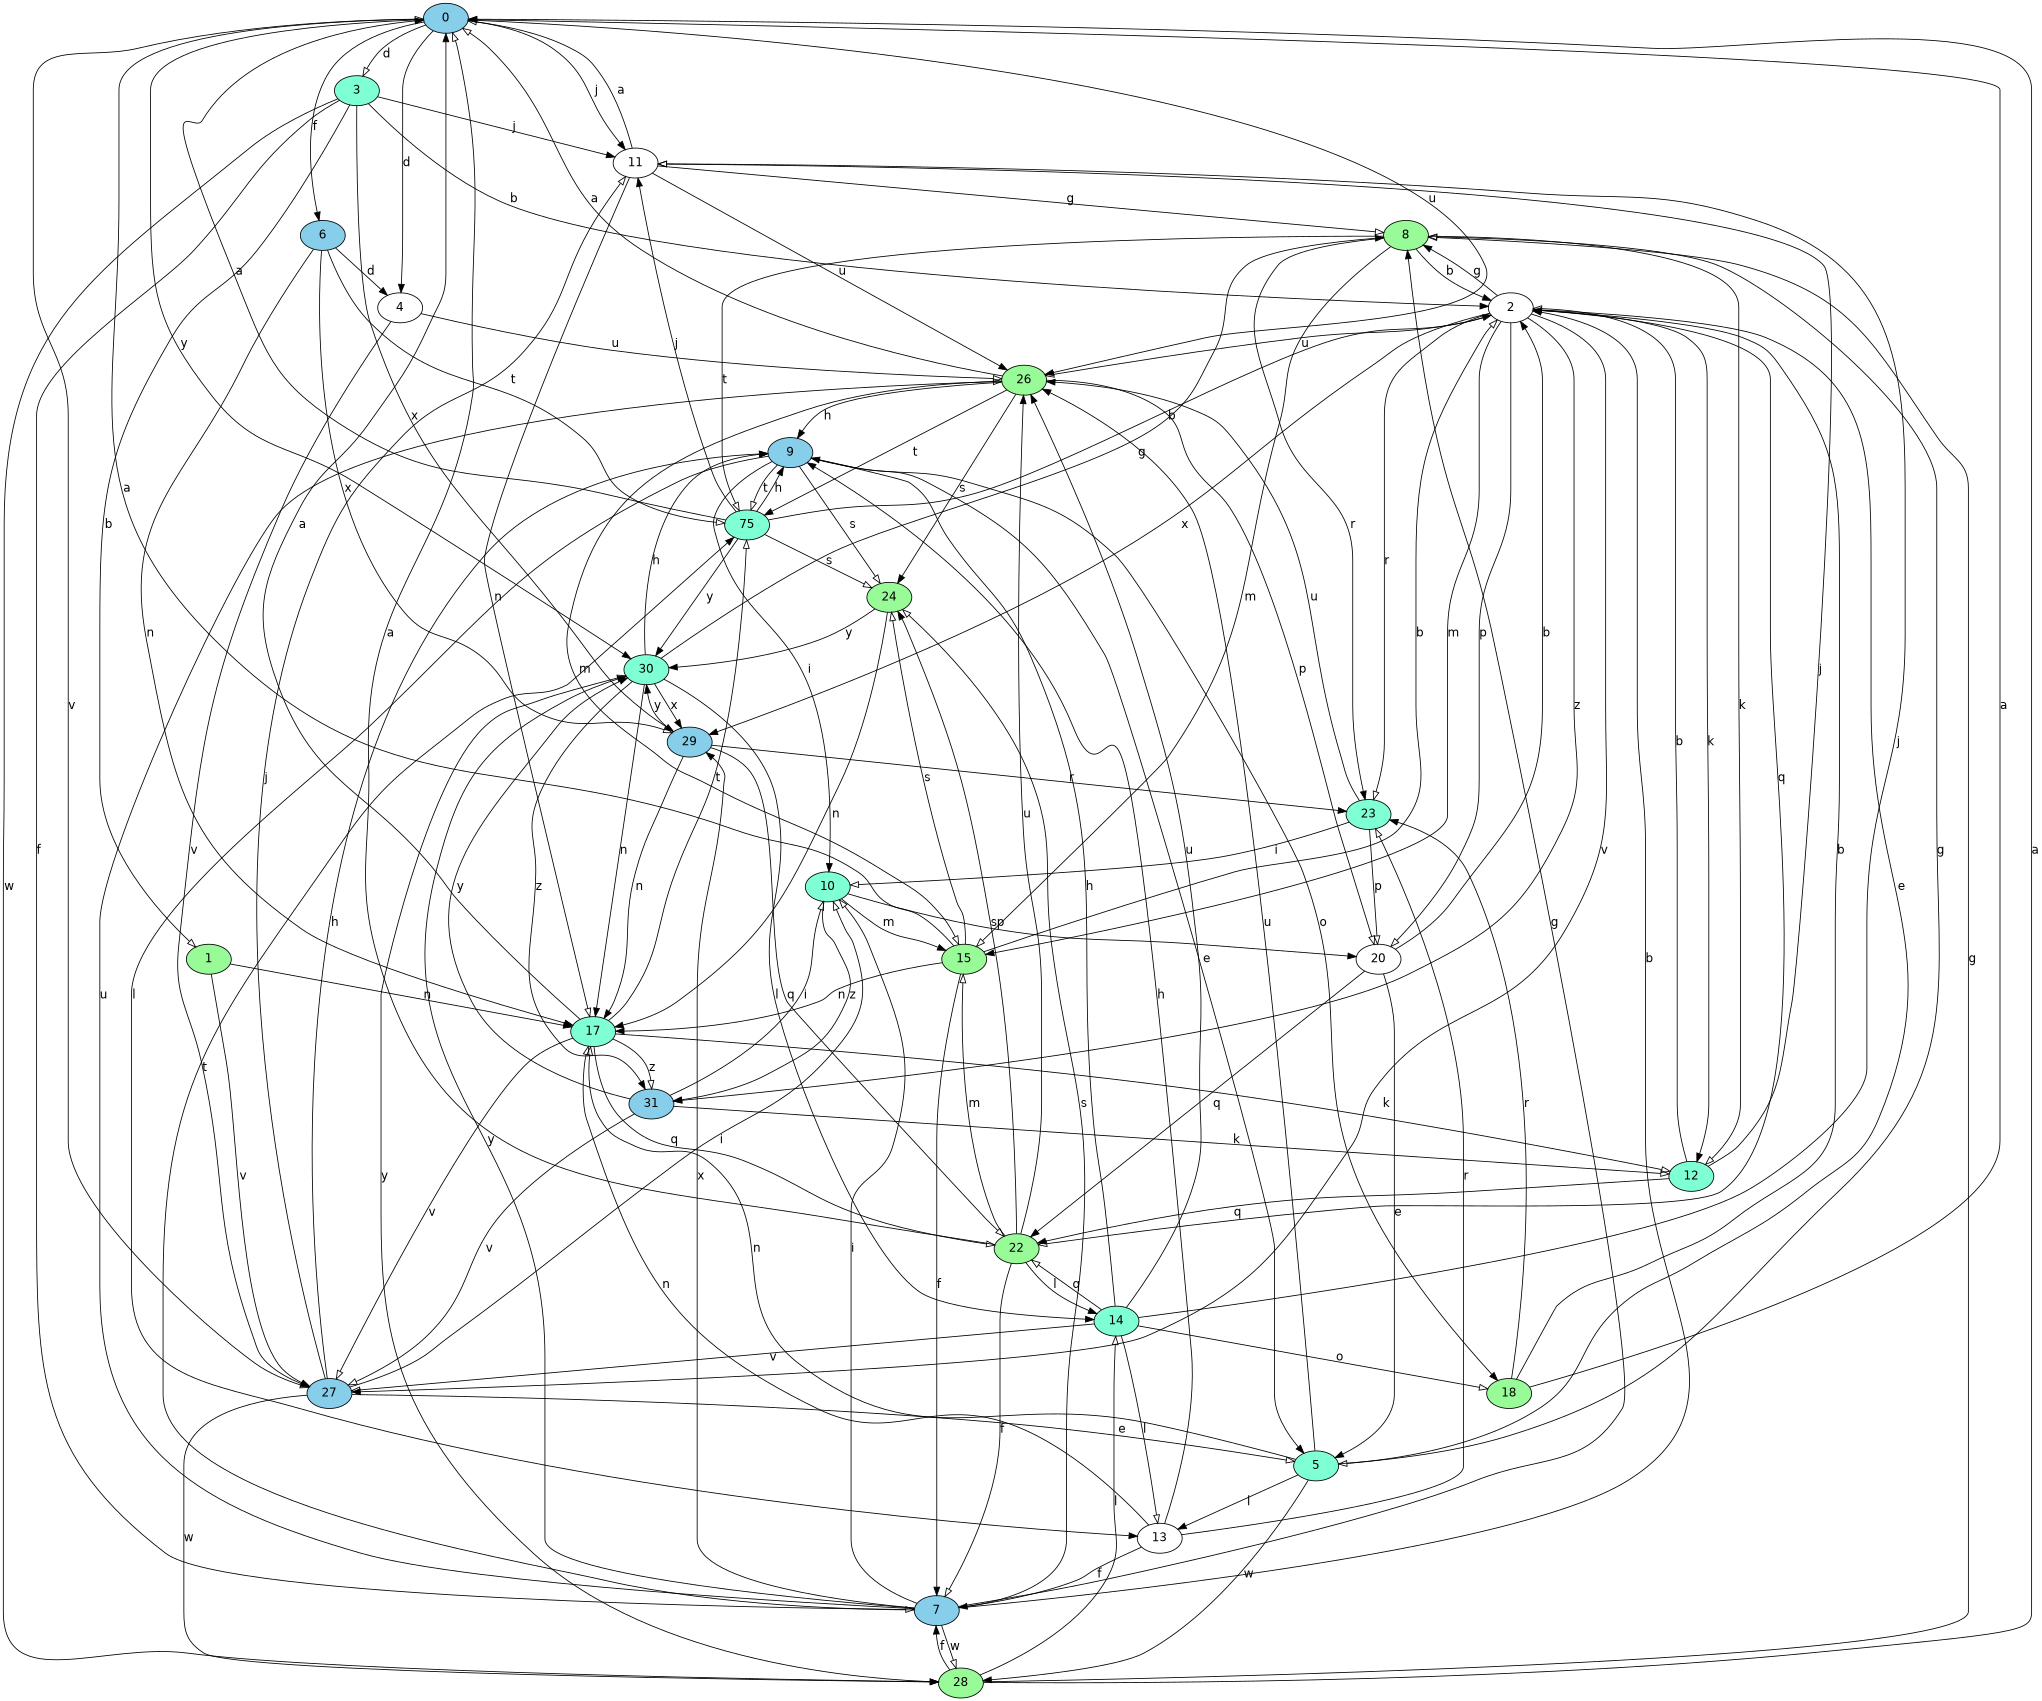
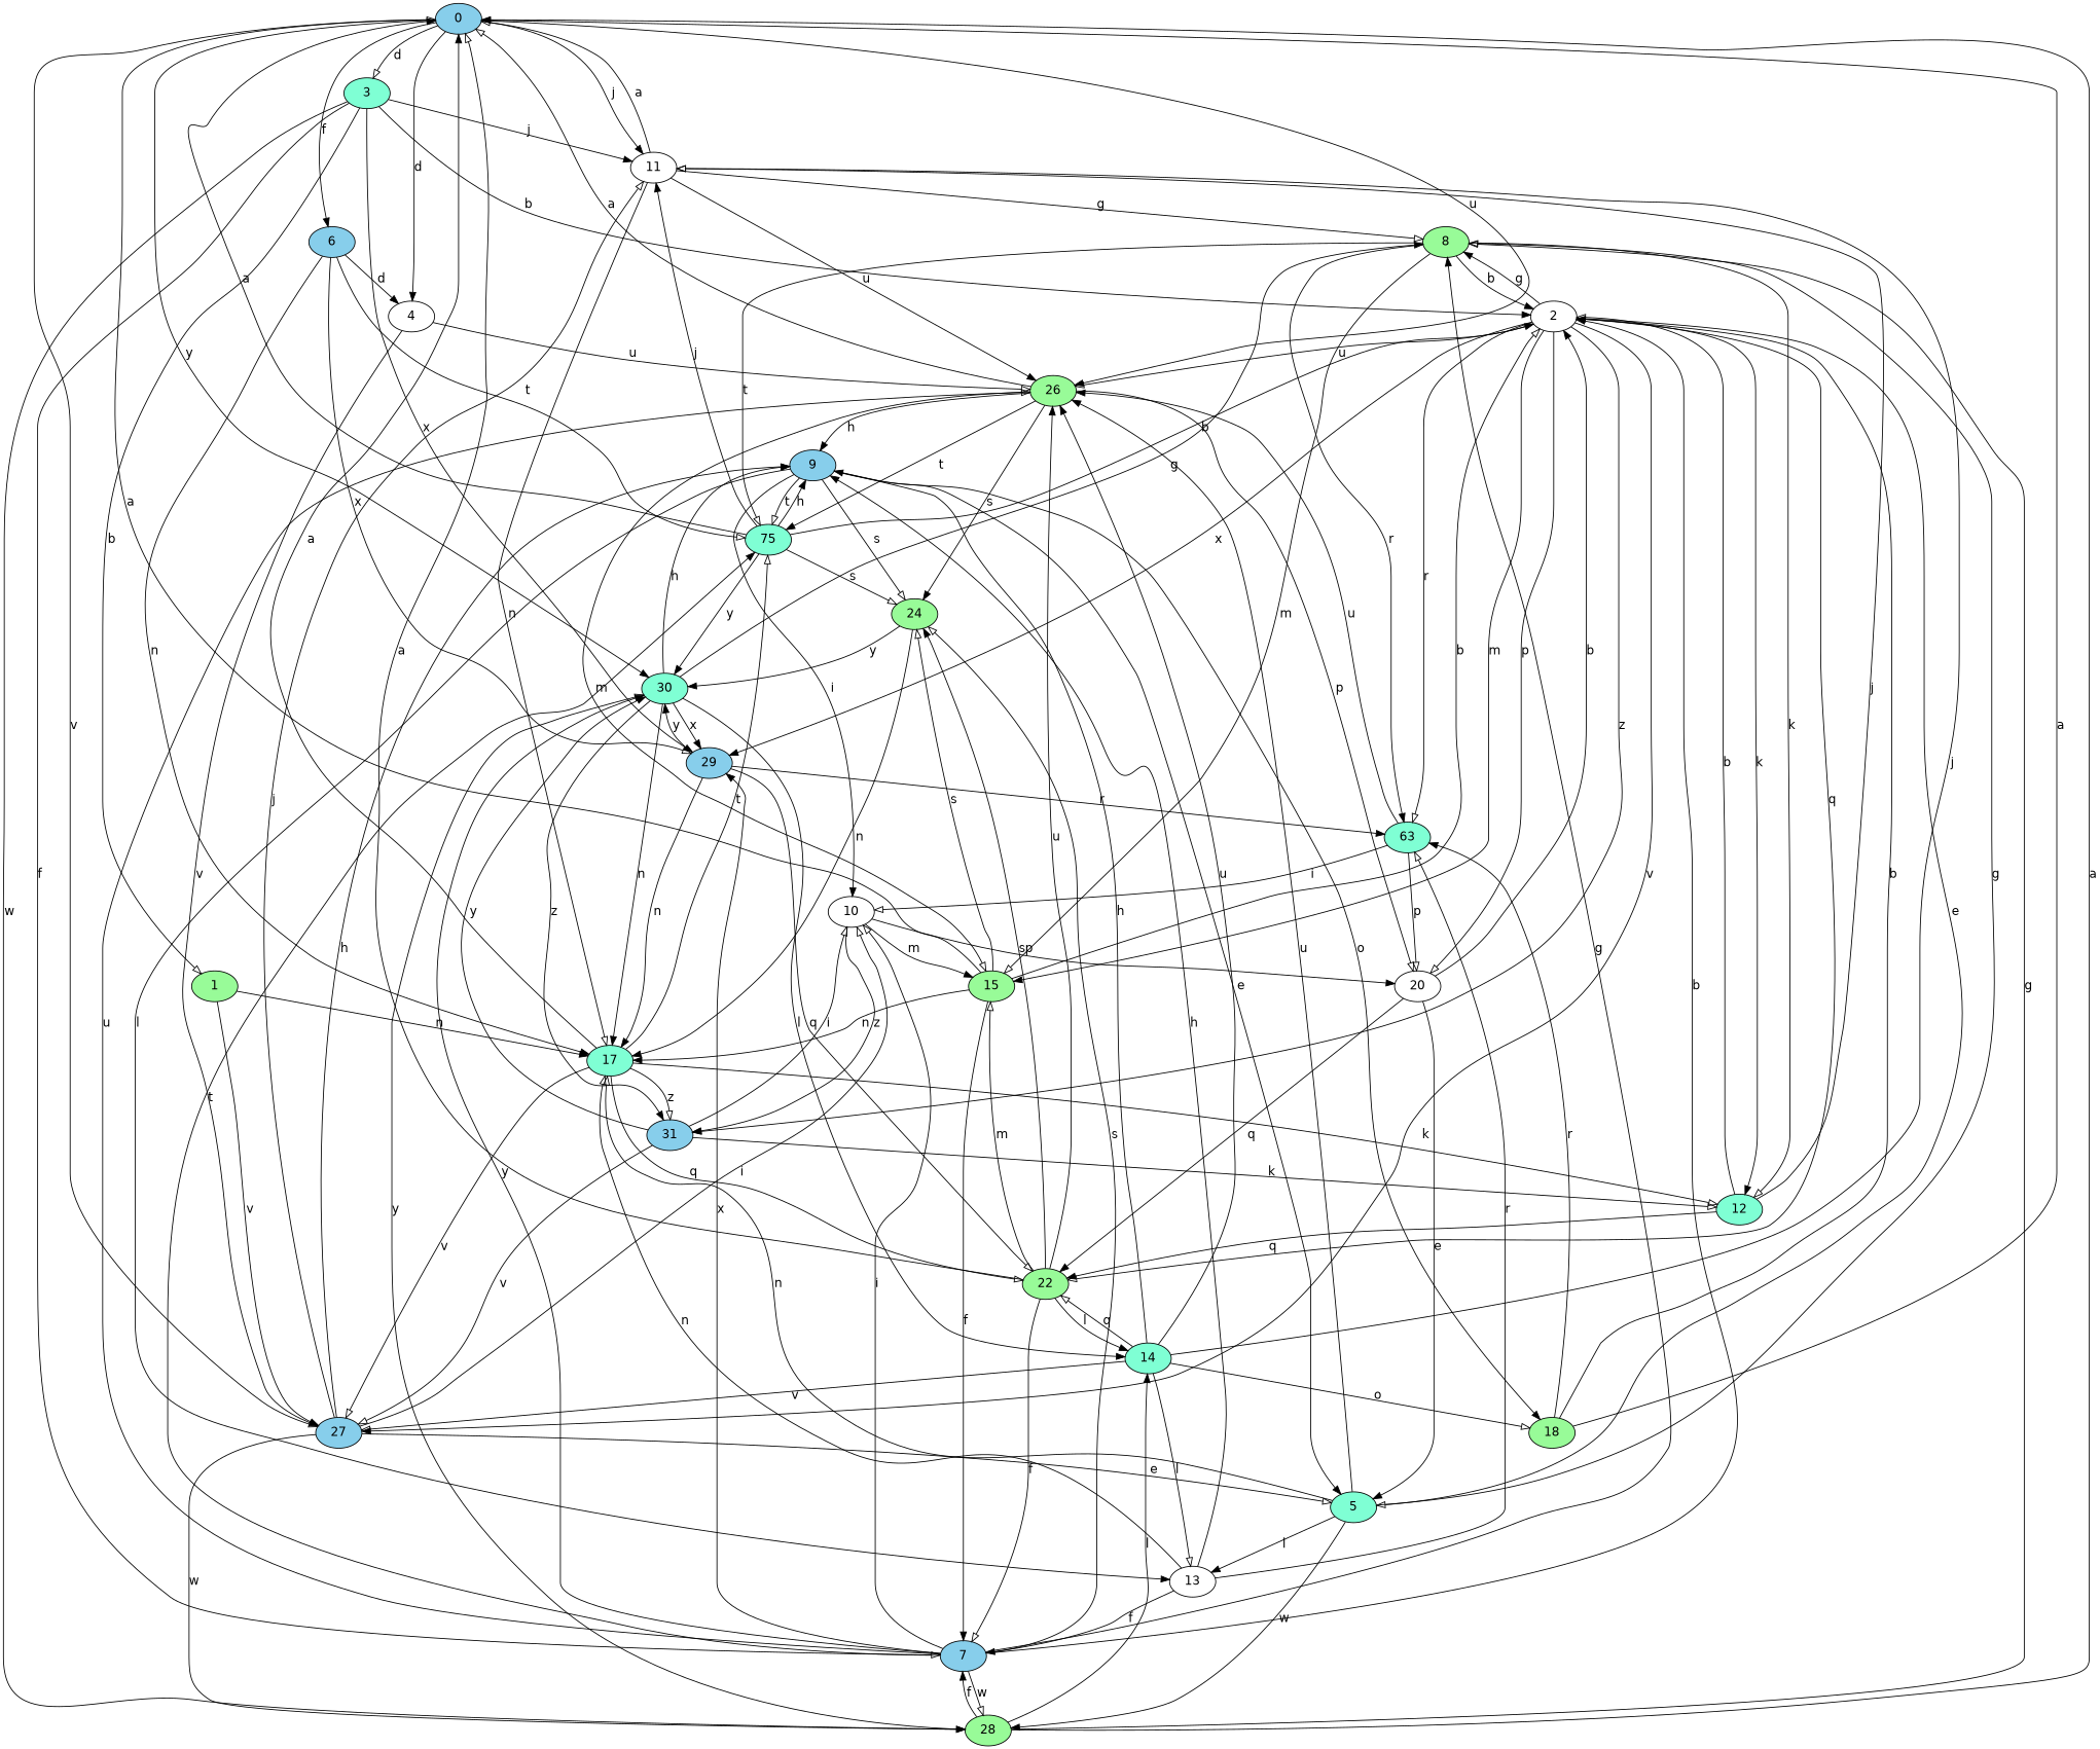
  strict digraph {
    fontname="DejaVu Sans"
    node [fillcolor=aquamarine fontname="DejaVu Sans" style=filled]
    edge [arrowhead=normal fontname="DejaVu Sans"]
    0 [fillcolor=skyblue]
    3
    4 [fillcolor=white]
    6 [fillcolor=skyblue]
    11 [fillcolor=white]
    26 [fillcolor=palegreen]
    27 [fillcolor=skyblue]
    30
    1 [fillcolor=palegreen]
    2 [fillcolor=white]
    29 [fillcolor=skyblue]
    7 [fillcolor=skyblue]
    28 [fillcolor=palegreen]
    17
    n15 [label=75]
    8 [fillcolor=palegreen]
    15 [fillcolor=palegreen]
    20 [fillcolor=white]
    24 [fillcolor=palegreen]
    9 [fillcolor=skyblue]
    5
-   10
+   10 [fillcolor=white]
    31 [fillcolor=skyblue]
    14
    12
    22 [fillcolor=palegreen]
-   23
+   23 [label=63]
    13 [fillcolor=white]
    18 [fillcolor=palegreen]
    0 -> 3 [arrowhead=onormal label=d]
    0 -> 4 [label=d]
    0 -> 6 [label=f]
    0 -> 11 [label=j]
    0 -> 26 [label=u]
    0 -> 27 [arrowhead=onormal label=v]
    0 -> 30 [label=y]
    3 -> 11 [label=j]
    3 -> 1 [arrowhead=onormal label=b]
    3 -> 2 [label=b]
    3 -> 29 [label=x]
    3 -> 7 [arrowhead=onormal label=f]
    3 -> 28 [label=w]
    4 -> 26 [arrowhead=onormal label=u]
    4 -> 27 [label=v]
    6 -> 4 [label=d]
    6 -> 29 [arrowhead=onormal label=x]
    6 -> 17 [label=n]
    6 -> n15 [arrowhead=onormal label=t]
    11 -> 0 [arrowhead=onormal label=a]
    11 -> 26 [label=u]
    11 -> 17 [arrowhead=onormal label=n]
    11 -> 8 [arrowhead=onormal label=g]
    26 -> 0 [arrowhead=onormal label=a]
    26 -> n15 [label=t]
    26 -> 15 [arrowhead=onormal label=m]
    26 -> 20 [arrowhead=onormal label=p]
    26 -> 24 [label=s]
    26 -> 9 [label=h]
    27 -> 11 [arrowhead=onormal label=j]
    27 -> 28 [label=w]
    27 -> 9 [label=h]
    27 -> 5 [arrowhead=onormal label=e]
    27 -> 10 [arrowhead=onormal label=i]
    30 -> 29 [label=x]
    30 -> 17 [label=n]
    30 -> 8 [label=g]
    30 -> 9 [label=h]
    30 -> 31 [label=z]
    30 -> 14 [label=l]
    1 -> 27 [label=v]
    1 -> 17 [label=n]
    2 -> 26 [arrowhead=onormal label=u]
    2 -> 27 [label=v]
    2 -> 29 [label=x]
    2 -> 8 [label=g]
    2 -> 15 [label=m]
    2 -> 20 [arrowhead=onormal label=p]
    2 -> 5 [arrowhead=onormal label=e]
    2 -> 31 [label=z]
    2 -> 12 [label=k]
    2 -> 22 [arrowhead=onormal label=q]
    2 -> 23 [arrowhead=onormal label=r]
    29 -> 30 [label=y]
    29 -> 17 [label=n]
    29 -> 22 [arrowhead=onormal label=q]
    29 -> 23 [label=r]
    7 -> 26 [arrowhead=onormal label=u]
    7 -> 30 [label=y]
    7 -> 2 [label=b]
    7 -> 29 [label=x]
    7 -> 28 [arrowhead=onormal label=w]
    7 -> n15 [label=t]
    7 -> 8 [label=g]
    7 -> 24 [arrowhead=onormal label=s]
    7 -> 10 [arrowhead=onormal label=i]
    28 -> 0 [label=a]
    28 -> 30 [arrowhead=onormal label=y]
    28 -> 7 [label=f]
    28 -> 8 [arrowhead=onormal label=g]
-   28 -> 14 [arrowhead=onormal label=l]
+   28 -> 14 [label=l]
    17 -> 0 [label=a]
    17 -> 27 [arrowhead=onormal label=v]
    17 -> n15 [arrowhead=onormal label=t]
    17 -> 31 [arrowhead=onormal label=z]
    17 -> 12 [arrowhead=onormal label=k]
    17 -> 22 [arrowhead=onormal label=q]
    n15 -> 0 [label=a]
    n15 -> 11 [label=j]
    n15 -> 30 [label=y]
    n15 -> 2 [label=b]
    n15 -> 24 [arrowhead=onormal label=s]
    n15 -> 9 [label=h]
    8 -> 2 [label=b]
    8 -> n15 [arrowhead=onormal label=t]
    8 -> 15 [arrowhead=onormal label=m]
    8 -> 12 [arrowhead=onormal label=k]
    8 -> 23 [label=r]
    15 -> 0 [arrowhead=onormal label=a]
    15 -> 2 [arrowhead=onormal label=b]
    15 -> 7 [label=f]
    15 -> 17 [label=n]
    15 -> 24 [arrowhead=onormal label=s]
    20 -> 2 [label=b]
    20 -> 5 [label=e]
    20 -> 22 [label=q]
    24 -> 30 [label=y]
    24 -> 17 [label=n]
    9 -> n15 [arrowhead=onormal label=t]
    9 -> 24 [arrowhead=onormal label=s]
    9 -> 5 [label=e]
    9 -> 10 [label=i]
    9 -> 13 [label=l]
    9 -> 18 [label=o]
    5 -> 26 [label=u]
    5 -> 28 [label=w]
    5 -> 17 [arrowhead=onormal label=n]
    5 -> 8 [arrowhead=onormal label=g]
    5 -> 13 [label=l]
    10 -> 15 [label=m]
    10 -> 20 [label=p]
    10 -> 31 [label=z]
    31 -> 27 [arrowhead=onormal label=v]
    31 -> 30 [label=y]
    31 -> 10 [arrowhead=onormal label=i]
    31 -> 12 [arrowhead=onormal label=k]
    14 -> 11 [arrowhead=onormal label=j]
    14 -> 26 [label=u]
    14 -> 27 [arrowhead=onormal label=v]
    14 -> 9 [label=h]
    14 -> 22 [arrowhead=onormal label=q]
    14 -> 13 [arrowhead=onormal label=l]
    14 -> 18 [arrowhead=onormal label=o]
    12 -> 11 [arrowhead=onormal label=j]
    12 -> 2 [arrowhead=onormal label=b]
    12 -> 22 [label=q]
    22 -> 0 [arrowhead=onormal label=a]
    22 -> 26 [label=u]
    22 -> 7 [arrowhead=onormal label=f]
    22 -> 15 [arrowhead=onormal label=m]
    22 -> 24 [label=s]
    22 -> 14 [label=l]
    23 -> 26 [label=u]
    23 -> 20 [arrowhead=onormal label=p]
    23 -> 10 [arrowhead=onormal label=i]
    13 -> 7 [label=f]
    13 -> 17 [arrowhead=onormal label=n]
    13 -> 9 [label=h]
    13 -> 23 [arrowhead=onormal label=r]
    18 -> 0 [label=a]
    18 -> 2 [label=b]
    18 -> 23 [label=r]
  }
